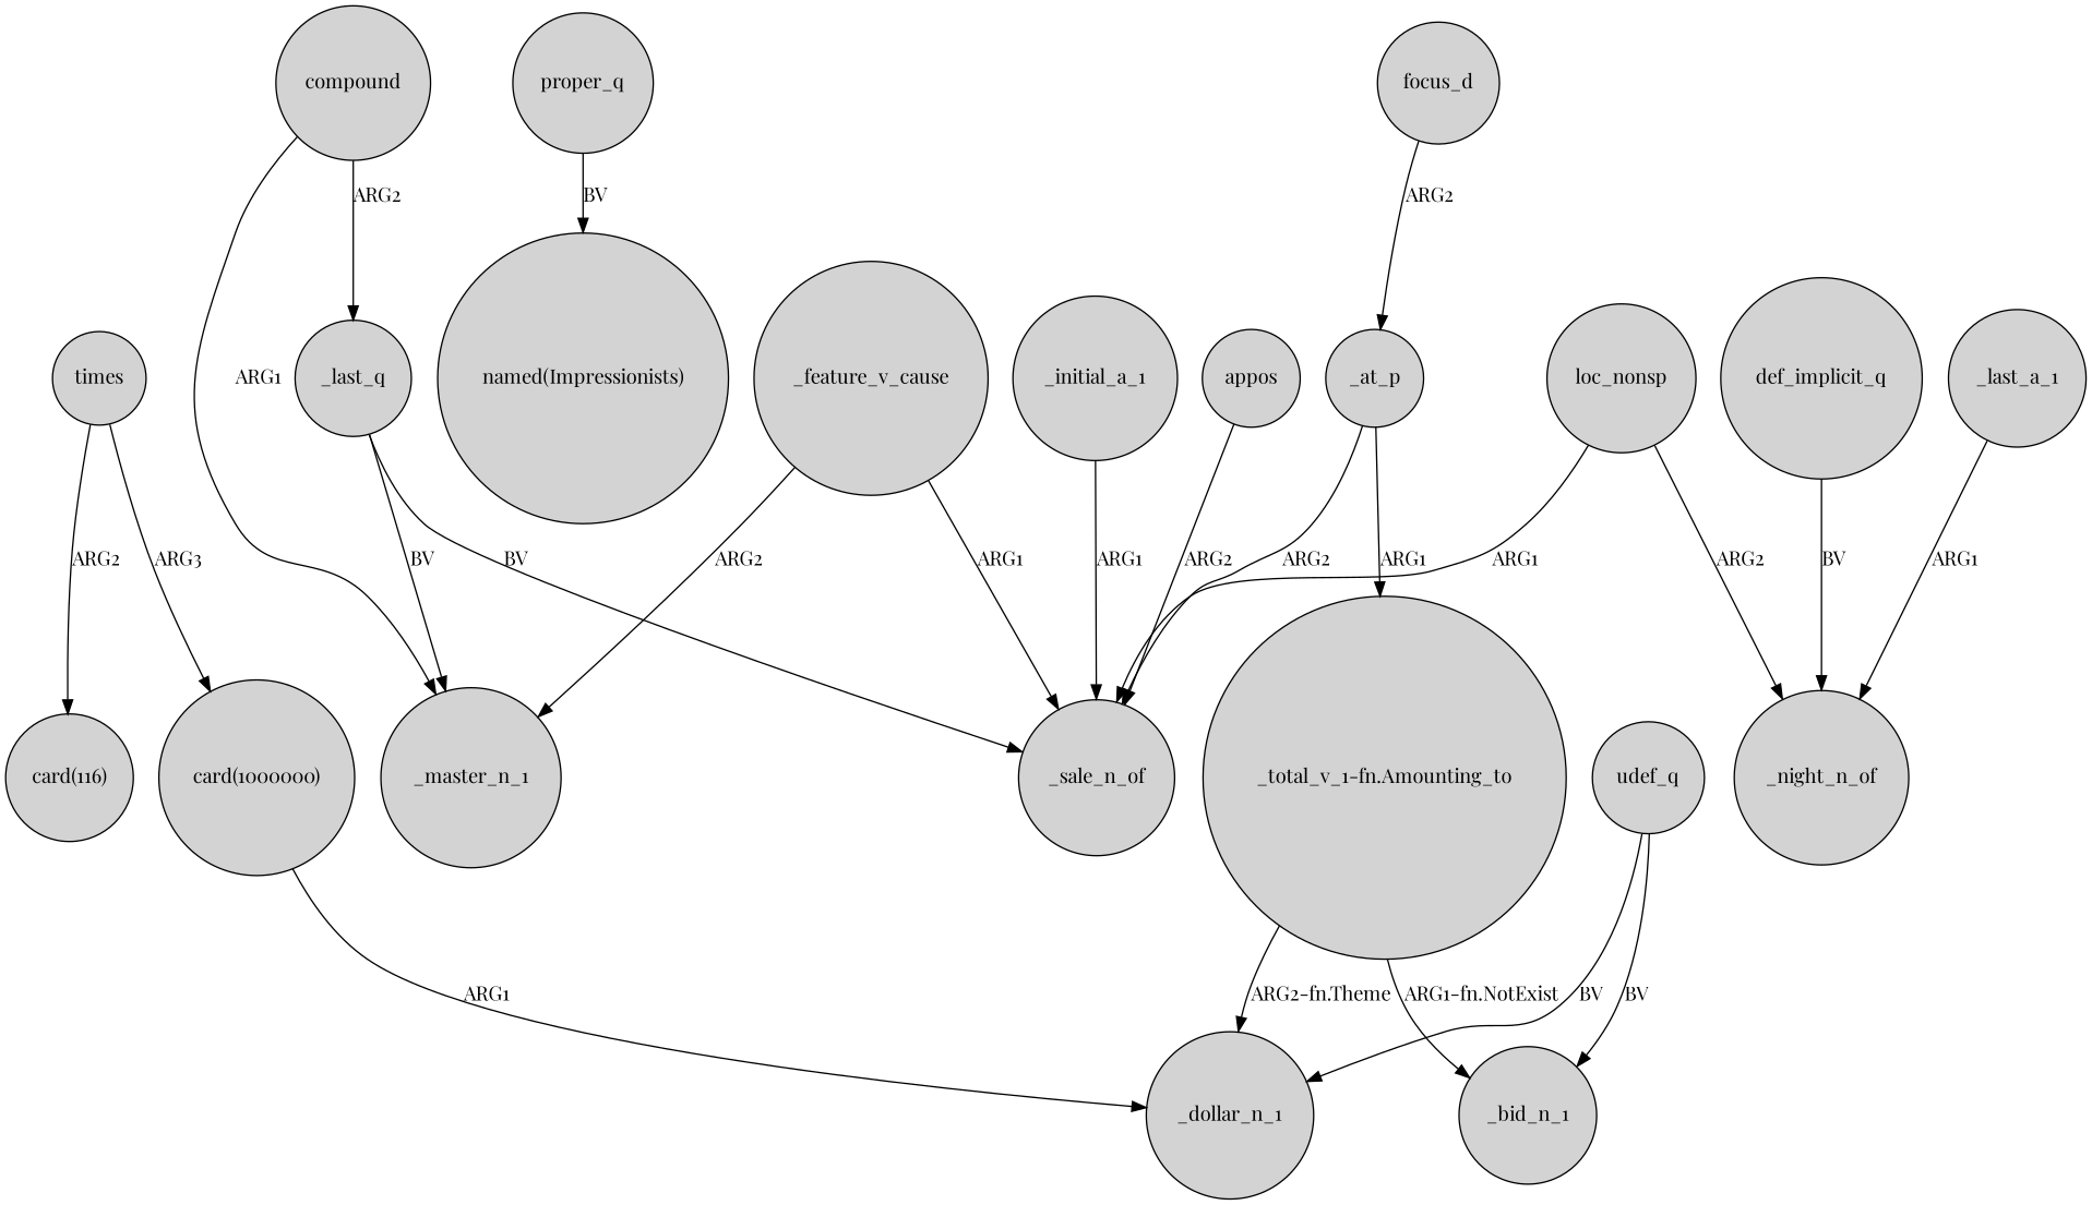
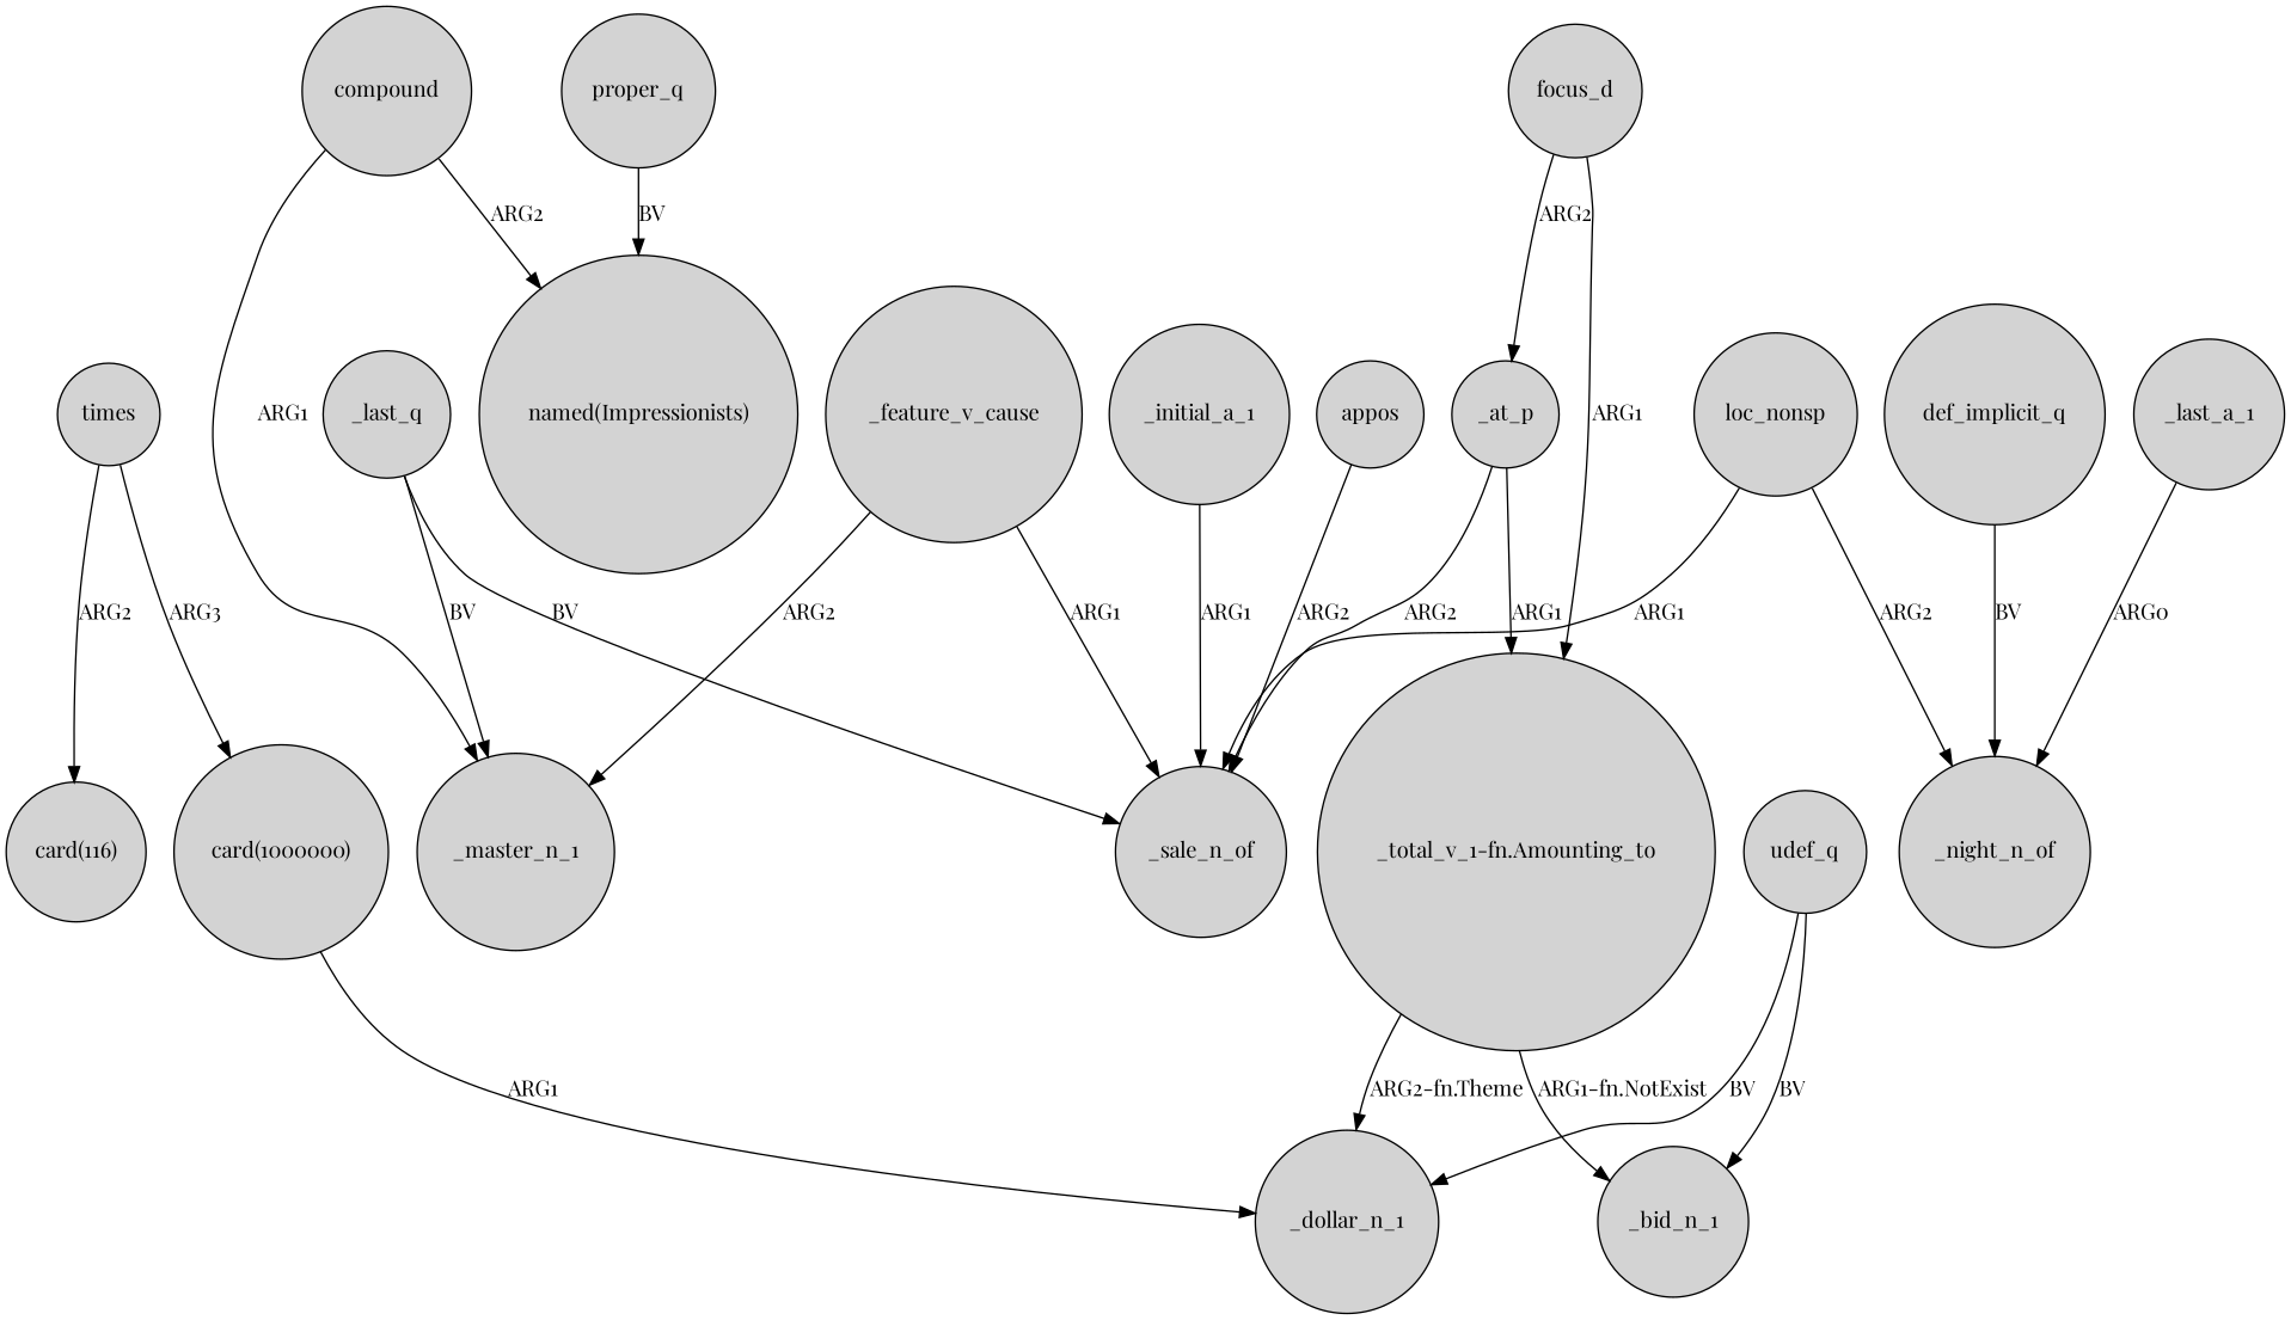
  digraph {
    fontname="Playfair Display"
    node [fontname="Playfair Display" shape=circle style=filled]
    edge [fontname="Playfair Display"]
    loc_nonsp
    _sale_n_of
    _night_n_of
    "card(1000000)"
    _dollar_n_1
    def_implicit_q
    compound
    "named(Impressionists)"
    _master_n_1
    _feature_v_cause
    focus_d
    _at_p
    "_total_v_1-fn.Amounting_to"
    _bid_n_1
    times
    "card(116)"
    n17 [label=_last_q]
    appos
    proper_q
    udef_q
    _last_a_1
    _initial_a_1
    loc_nonsp -> _sale_n_of [label=ARG1]
    loc_nonsp -> _night_n_of [label=ARG2]
    "card(1000000)" -> _dollar_n_1 [label=ARG1]
    def_implicit_q -> _night_n_of [label=BV]
-   compound -> n17 [label=ARG2]
+   compound -> "named(Impressionists)" [label=ARG2]
    compound -> _master_n_1 [label=ARG1]
    _feature_v_cause -> _sale_n_of [label=ARG1]
    _feature_v_cause -> _master_n_1 [label=ARG2]
    focus_d -> _at_p [label=ARG2]
+   focus_d -> "_total_v_1-fn.Amounting_to" [label=ARG1]
    _at_p -> _sale_n_of [label=ARG2]
    _at_p -> "_total_v_1-fn.Amounting_to" [label=ARG1]
    "_total_v_1-fn.Amounting_to" -> _dollar_n_1 [label="ARG2-fn.Theme"]
    "_total_v_1-fn.Amounting_to" -> _bid_n_1 [label="ARG1-fn.NotExist"]
    times -> "card(1000000)" [label=ARG3]
    times -> "card(116)" [label=ARG2]
    n17 -> _sale_n_of [label=BV]
    n17 -> _master_n_1 [label=BV]
    appos -> _sale_n_of [label=ARG2]
    proper_q -> "named(Impressionists)" [label=BV]
    udef_q -> _dollar_n_1 [label=BV]
    udef_q -> _bid_n_1 [label=BV]
-   _last_a_1 -> _night_n_of [label=ARG1]
+   _last_a_1 -> _night_n_of [label=ARG0]
    _initial_a_1 -> _sale_n_of [label=ARG1]
  }
